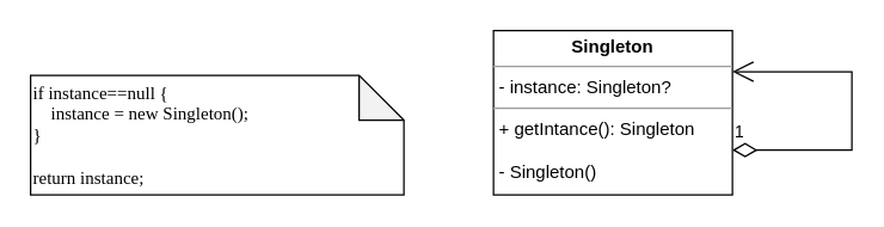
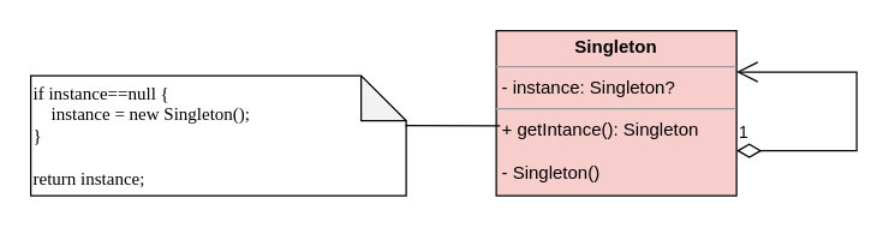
  <mxCell id="0" />
  <mxCell id="1" parent="0" />
- <mxCell id="2" value="&lt;p style=&quot;margin:0px;margin-top:4px;text-align:center;&quot;&gt;&lt;b&gt;Singleton&lt;/b&gt;&lt;/p&gt;&lt;hr size=&quot;1&quot;&gt;&lt;p style=&quot;margin:0px;margin-left:4px;&quot;&gt;- instance: Singleton?&lt;/p&gt;&lt;hr size=&quot;1&quot;&gt;&lt;p style=&quot;margin:0px;margin-left:4px;&quot;&gt;+ getIntance(): Singleton&lt;/p&gt;&lt;p style=&quot;margin:0px;margin-left:4px;&quot;&gt;&lt;br&gt;&lt;/p&gt;&lt;p style=&quot;margin:0px;margin-left:4px;&quot;&gt;- Singleton()&lt;/p&gt;" style="verticalAlign=top;align=left;overflow=fill;fontSize=12;fontFamily=Helvetica;html=1;whiteSpace=wrap;" vertex="1" parent="1"><mxGeometry x="330" y="20" width="160" height="110" as="geometry" /></mxCell>
+ <mxCell id="2" value="&lt;p style=&quot;margin:0px;margin-top:4px;text-align:center;&quot;&gt;&lt;b&gt;Singleton&lt;/b&gt;&lt;/p&gt;&lt;hr size=&quot;1&quot;&gt;&lt;p style=&quot;margin:0px;margin-left:4px;&quot;&gt;- instance: Singleton?&lt;/p&gt;&lt;hr size=&quot;1&quot;&gt;&lt;p style=&quot;margin:0px;margin-left:4px;&quot;&gt;+ getIntance(): Singleton&lt;/p&gt;&lt;p style=&quot;margin:0px;margin-left:4px;&quot;&gt;&lt;br&gt;&lt;/p&gt;&lt;p style=&quot;margin:0px;margin-left:4px;&quot;&gt;- Singleton()&lt;/p&gt;" style="verticalAlign=top;align=left;overflow=fill;fontSize=12;fontFamily=Helvetica;html=1;whiteSpace=wrap;fillColor=#f8cecc;" vertex="1" parent="1"><mxGeometry x="330" y="20" width="160" height="110" as="geometry" /></mxCell>
  <mxCell id="3" value="1" style="endArrow=open;html=1;endSize=12;startArrow=diamondThin;startSize=14;startFill=0;edgeStyle=orthogonalEdgeStyle;align=left;verticalAlign=bottom;rounded=0;entryX=1;entryY=0.25;entryDx=0;entryDy=0;" edge="1" parent="1" target="2"><mxGeometry x="-1" y="3" relative="1" as="geometry"><mxPoint x="490" y="100" as="sourcePoint" /><mxPoint x="590" y="30" as="targetPoint" /><Array as="points"><mxPoint x="570" y="100" /><mxPoint x="570" y="48" /></Array></mxGeometry></mxCell>
  <mxCell id="4" value="&lt;div&gt;&lt;font face=&quot;Lucida Console&quot;&gt;if instance==null {&lt;/font&gt;&lt;/div&gt;&lt;div&gt;&lt;font face=&quot;Lucida Console&quot;&gt;&amp;nbsp; &amp;nbsp; instance = new Singleton();&lt;/font&gt;&lt;/div&gt;&lt;div&gt;&lt;font face=&quot;Lucida Console&quot;&gt;}&lt;/font&gt;&lt;/div&gt;&lt;div&gt;&lt;font face=&quot;Lucida Console&quot;&gt;&lt;br&gt;&lt;/font&gt;&lt;/div&gt;&lt;div&gt;&lt;font face=&quot;Lucida Console&quot;&gt;return instance;&lt;/font&gt;&lt;/div&gt;" style="shape=note;whiteSpace=wrap;html=1;backgroundOutline=1;darkOpacity=0.05;align=left;" vertex="1" parent="1"><mxGeometry x="20" y="50" width="250" height="80" as="geometry" /></mxCell>
+ <mxCell id="5" value="" style="endArrow=none;html=1;rounded=0;exitX=0.998;exitY=0.414;exitDx=0;exitDy=0;exitPerimeter=0;entryX=0.016;entryY=0.577;entryDx=0;entryDy=0;entryPerimeter=0;" edge="1" parent="1" source="4" target="2"><mxGeometry width="50" height="50" relative="1" as="geometry"><mxPoint x="280" y="130" as="sourcePoint" /><mxPoint x="330" y="80" as="targetPoint" /></mxGeometry></mxCell>
